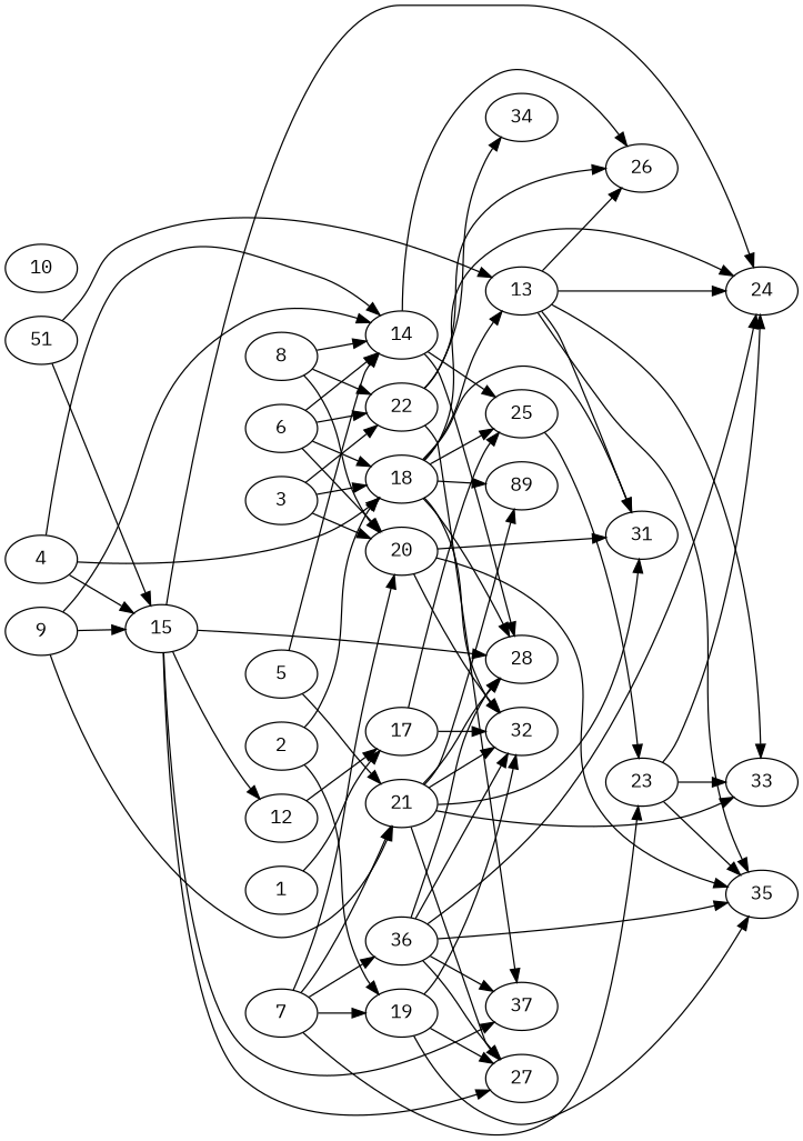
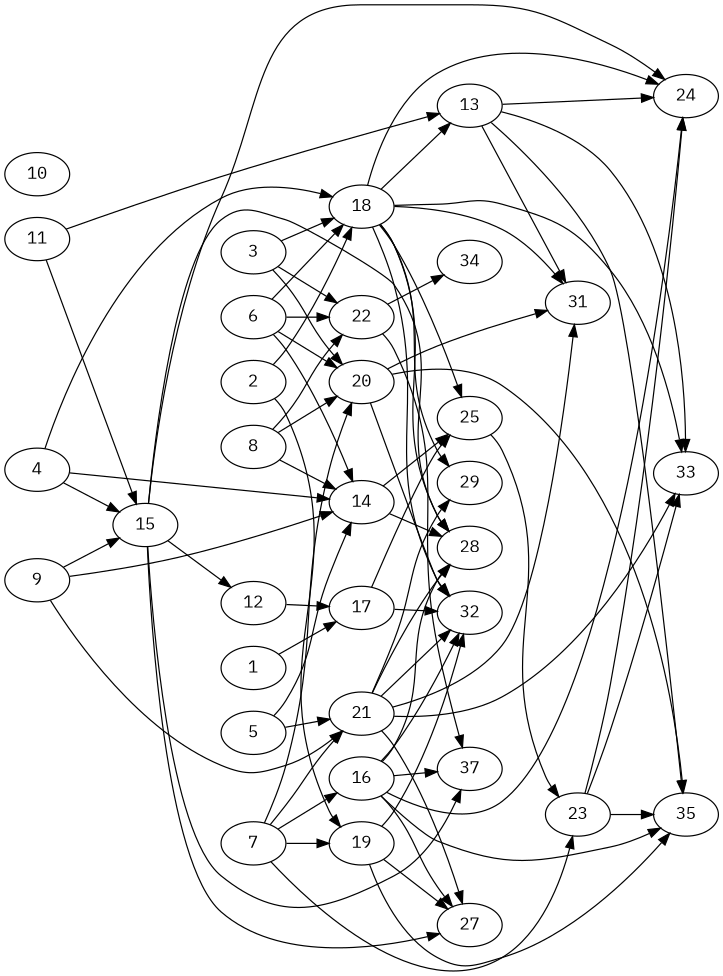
  digraph {
    fontname="IBM Plex Mono"
    rankdir=LR
    node [alpha=0.14 fontname="IBM Plex Mono"]
    edge [fontname="IBM Plex Mono"]
    1 [alpha=0.04 expect_size=15156224]
    17 [expect_size=35233792]
    25 [alpha=0.07 expect_size=42447872]
    32 [alpha=0.01 expect_size=15728640]
    23 [alpha=0.18 expect_size=27820032]
    2 [alpha=0.02 expect_size=27993088]
    18 [alpha=0.10 expect_size=31744000]
    19 [alpha=0.13 expect_size=18012160]
    24 [alpha=0.00 expect_size=37138432]
    31 [alpha=0.05 expect_size=40318976]
    33 [alpha=0.19 expect_size=14355456]
    28 [alpha=0.16 expect_size=10950656]
-   29 [alpha=0.11 expect_size=33798144 label=89]
+   29 [alpha=0.11 expect_size=33798144]
    13 [alpha=0.04 expect_size=10532864]
    35 [alpha=0.07 expect_size=11695104]
    27 [alpha=0.12 expect_size=25627648]
    3 [alpha=0.15 expect_size=26911744]
    20 [alpha=0.09 expect_size=45974528]
    22 [alpha=0.19 expect_size=49271808]
-   26 [alpha=0.09 expect_size=14588928]
    n21 [alpha=0.10 expect_size=18189312 label=37]
    34 [expect_size=10681344]
    4 [alpha=0.00 expect_size=12230656]
    14 [alpha=0.02 expect_size=46912512]
    15 [alpha=0.08 expect_size=47372288]
    12 [alpha=0.11 expect_size=5711872]
    5 [expect_size=15158272]
    21 [alpha=0.10 expect_size=31775744]
    6 [alpha=0.01 expect_size=43388928]
    7 [alpha=0.19 expect_size=7859200]
-   16 [alpha=0.05 expect_size=32413696 label=36]
+   16 [alpha=0.05 expect_size=32413696]
    8 [expect_size=51676160]
    9 [alpha=0.12 expect_size=34956288]
    10 [expect_size=12293120]
-   11 [alpha=0.07 expect_size=44276736 label=51]
+   11 [alpha=0.07 expect_size=44276736]
    1 -> 17
    17 -> 25
    17 -> 32
    25 -> 23
    23 -> 24
    23 -> 33
    23 -> 35
    2 -> 18
    2 -> 19
    18 -> 25
    18 -> 32
    18 -> 24
    18 -> 31
+   18 -> 33
    18 -> 28
    18 -> 29
    18 -> 13
    19 -> 32
    19 -> 35
    19 -> 27
    13 -> 24
    13 -> 31
    13 -> 33
    13 -> 35
-   13 -> 26
    3 -> 18
    3 -> 20
    3 -> 22
    20 -> 32
    20 -> 31
    20 -> 35
-   22 -> 26
    22 -> n21
    22 -> 34
    4 -> 18
    4 -> 14
    4 -> 15
    14 -> 25
    14 -> 28
-   14 -> 26
    15 -> 24
    15 -> 28
    15 -> 27
    15 -> n21
    15 -> 12
    12 -> 17
    5 -> 14
    5 -> 21
    21 -> 32
    21 -> 31
    21 -> 33
    21 -> 28
    21 -> 29
    21 -> 27
    6 -> 18
    6 -> 20
    6 -> 22
    6 -> 14
    7 -> 23
    7 -> 19
    7 -> 20
    7 -> 21
    7 -> 16
    16 -> 32
    16 -> 24
    16 -> 28
    16 -> 35
    16 -> 27
    16 -> n21
    8 -> 20
    8 -> 22
    8 -> 14
    9 -> 14
    9 -> 15
    9 -> 21
    11 -> 13
    11 -> 15
  }
